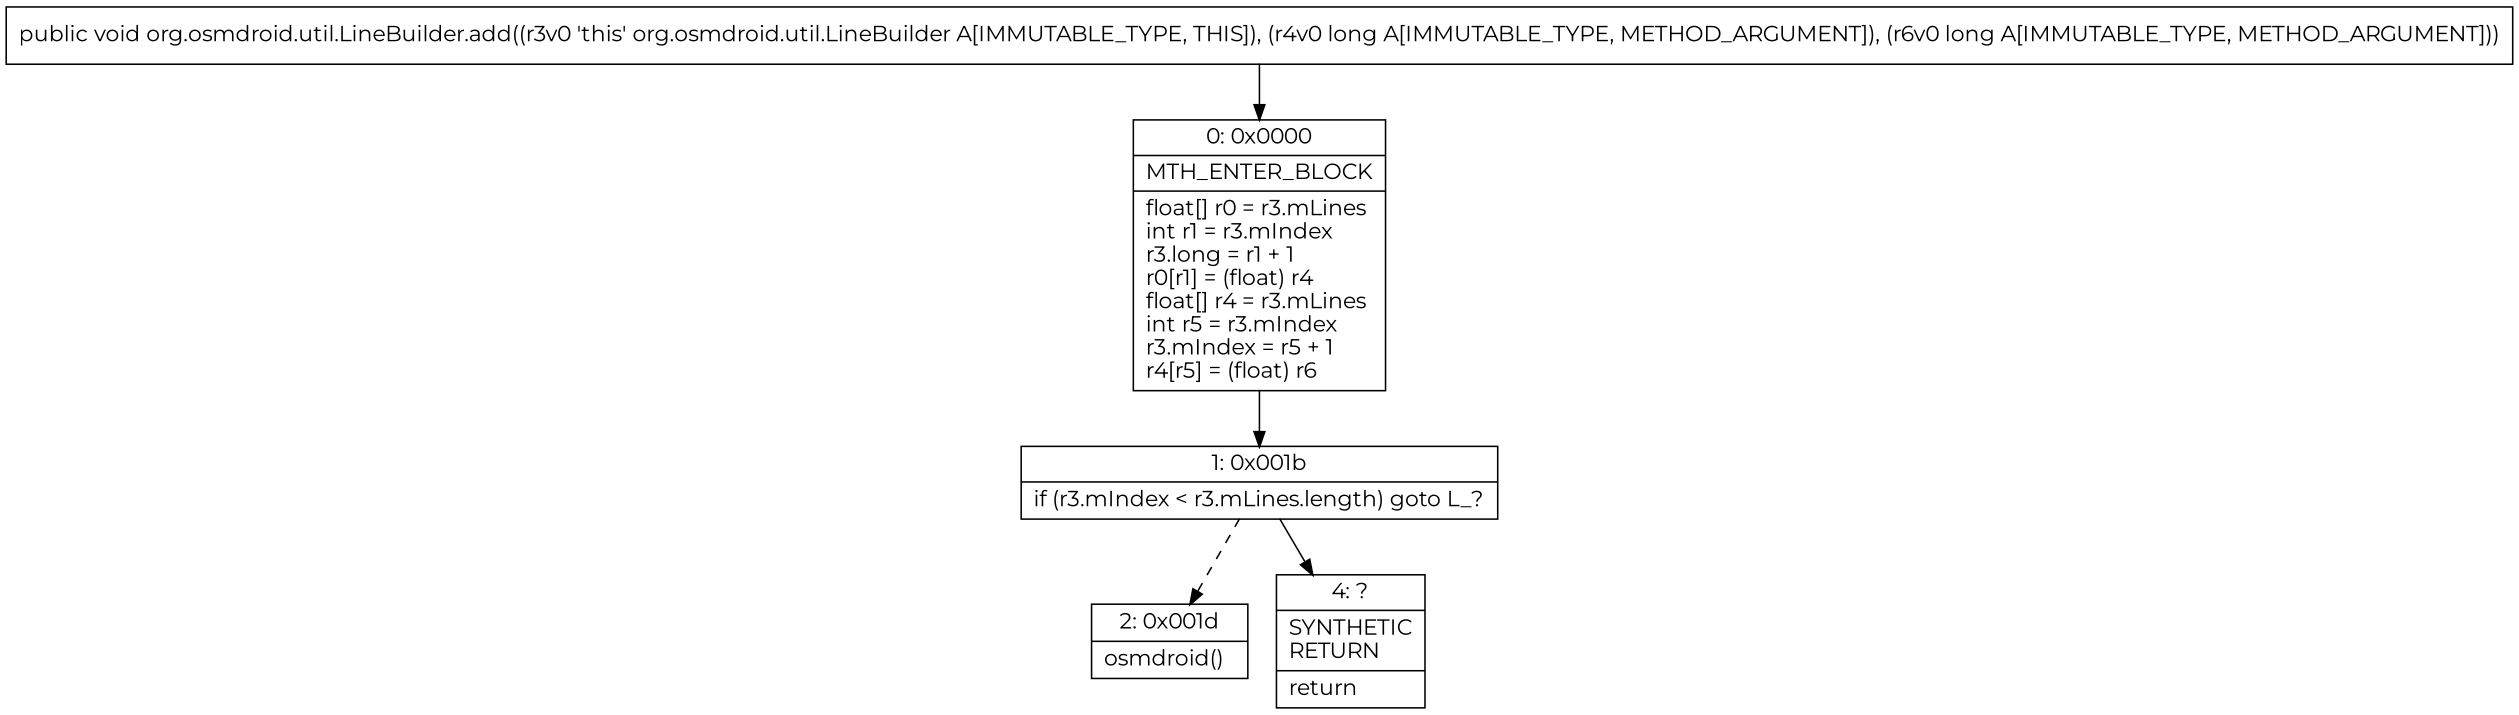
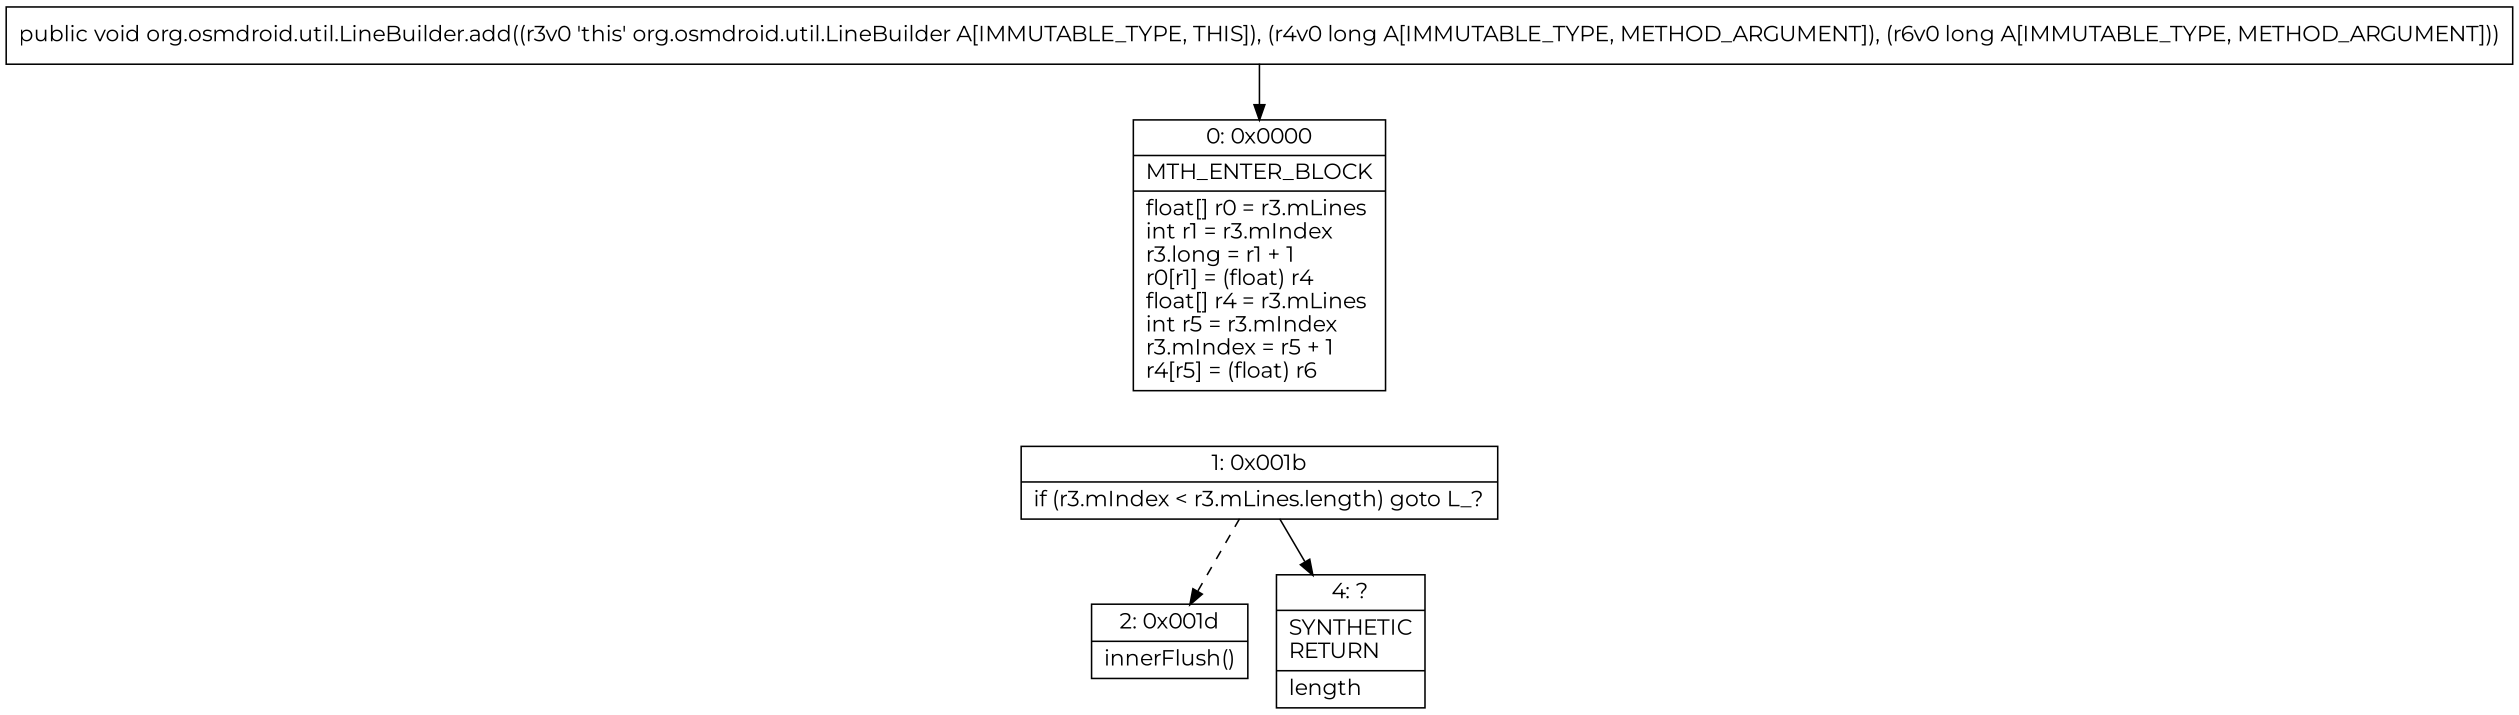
  digraph {
    fontname=Montserrat
    node [fontname=Montserrat shape=record]
    edge [fontname=Montserrat]
    n1 [label="{0\:\ 0x0000|MTH_ENTER_BLOCK\l|float[] r0 = r3.mLines\lint r1 = r3.mIndex\lr3.long = r1 + 1\lr0[r1] = (float) r4\lfloat[] r4 = r3.mLines\lint r5 = r3.mIndex\lr3.mIndex = r5 + 1\lr4[r5] = (float) r6\l}"]
    n2 [label="{1\:\ 0x001b|if (r3.mIndex \< r3.mLines.length) goto L_?\l}"]
-   n3 [label="{2\:\ 0x001d|osmdroid()\l}"]
-   n4 [label="{4\:\ ?|SYNTHETIC\lRETURN\l|return\l}"]
+   n3 [label="{2\:\ 0x001d|innerFlush()\l}"]
+   n4 [label="{4\:\ ?|SYNTHETIC\lRETURN\l|length\l}"]
    n5 [label="{public void org.osmdroid.util.LineBuilder.add((r3v0 'this' org.osmdroid.util.LineBuilder A[IMMUTABLE_TYPE, THIS]), (r4v0 long A[IMMUTABLE_TYPE, METHOD_ARGUMENT]), (r6v0 long A[IMMUTABLE_TYPE, METHOD_ARGUMENT])) }"]
-   n1 -> n2
    n2 -> n3 [style=dashed]
    n2 -> n4
    n5 -> n1
  }
